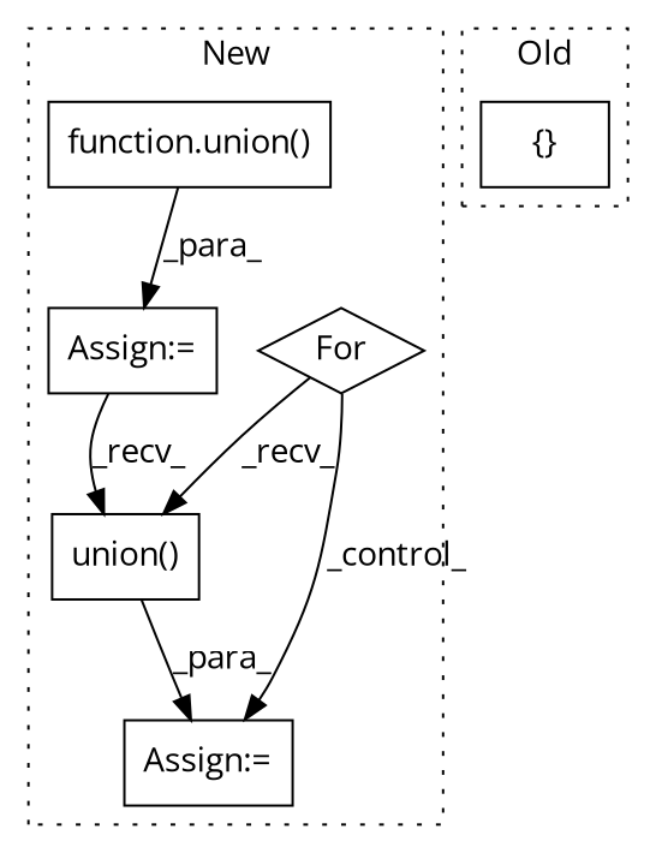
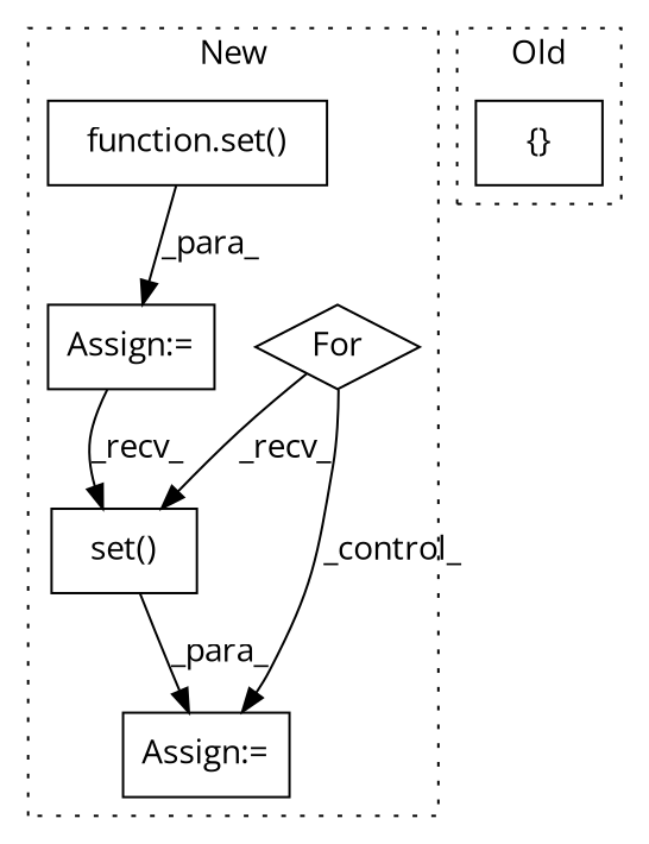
  digraph {
    fontname="Open Sans"
    node [a=75 fontname="Open Sans" shape=box]
    edge [fontname="Open Sans"]
-   n1 [l="14,1" label="union()" s="4915,4950"]
+   n1 [l="14,1" label="set()" s="4915,4950"]
    n2 [a=68 l=3 label="Assign:=" s=4912]
    n3 [a=107 l="4,14" label=For s="4866,4891" shape=diamond]
    n4 [a=68 l=16 label="Assign:=" s=4836]
-   n5 [l=5 label="function.union()" s=4852]
+   n5 [l=5 label="function.set()" s=4852]
    n6 [a=95 l="2,1" label="{}" s="631,632"]
    subgraph cluster_1 {
      label=New
      style=dotted
      n1
      n2
      n3
      n4
      n5
    }
    subgraph cluster_2 {
      label=Old
      style=dotted
      n6
    }
    n1 -> n2 [label=_para_]
    n3 -> n1 [label=_recv_]
    n3 -> n2 [label=_control_]
    n4 -> n1 [label=_recv_]
    n5 -> n4 [label=_para_]
  }
